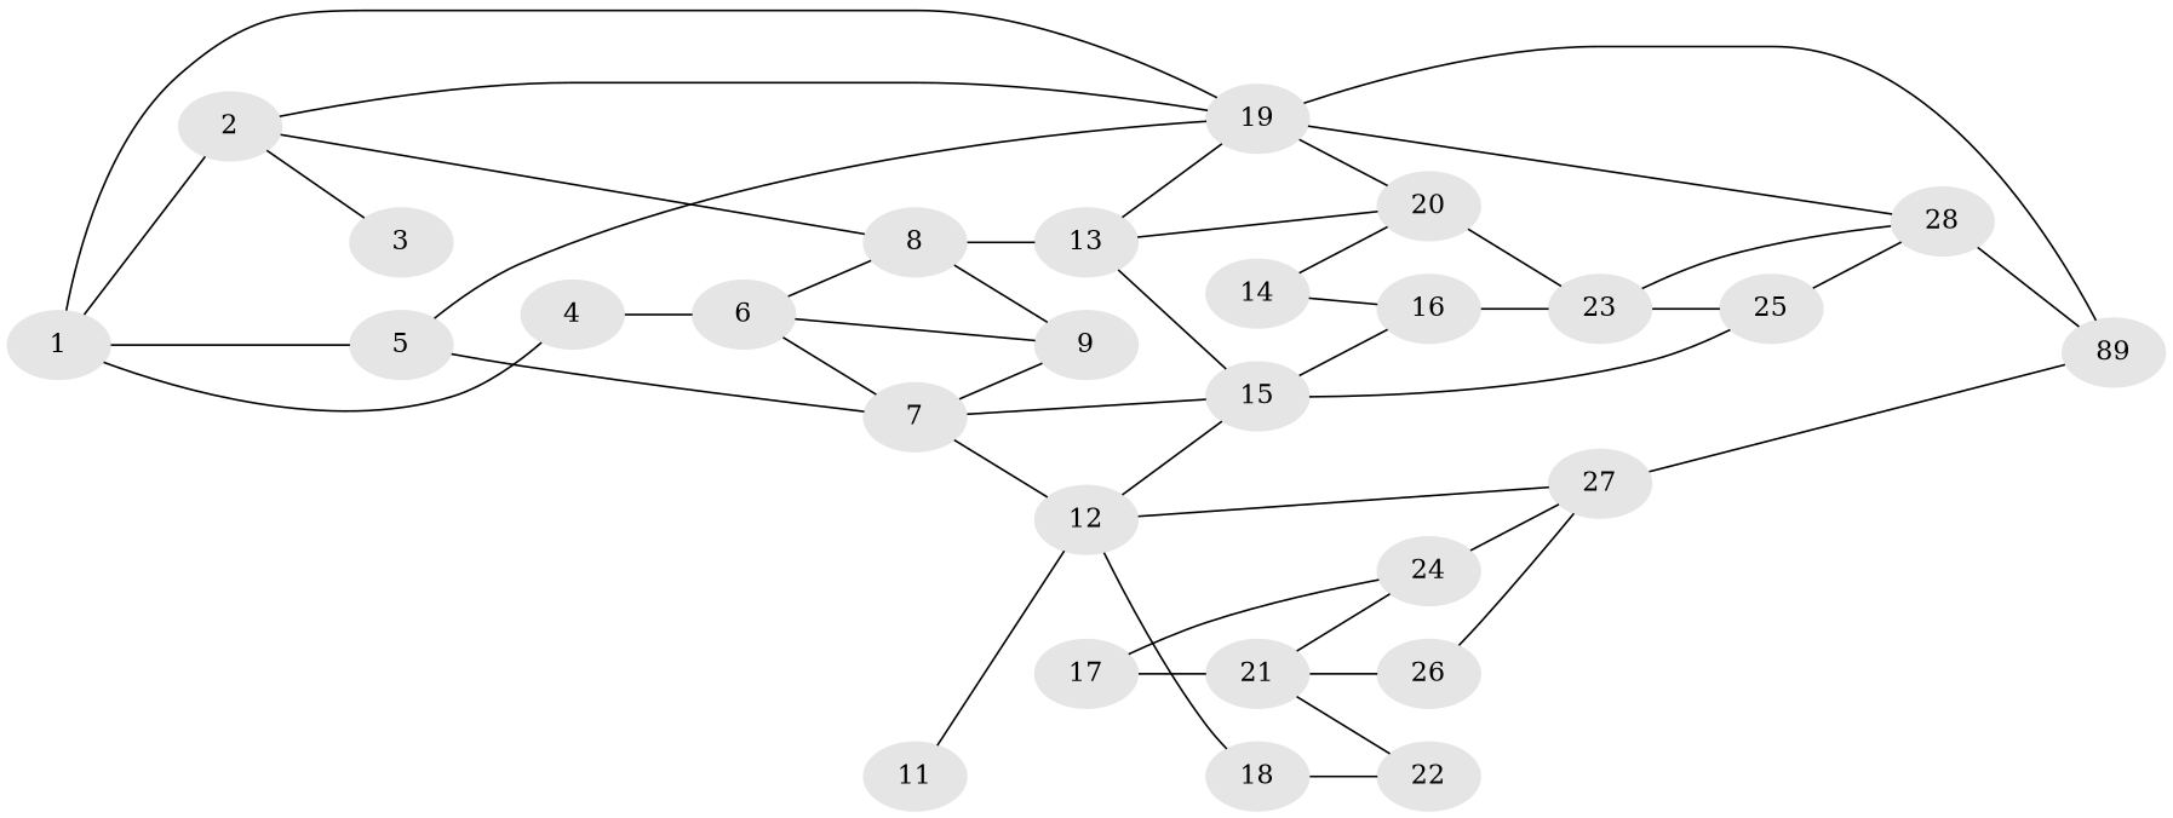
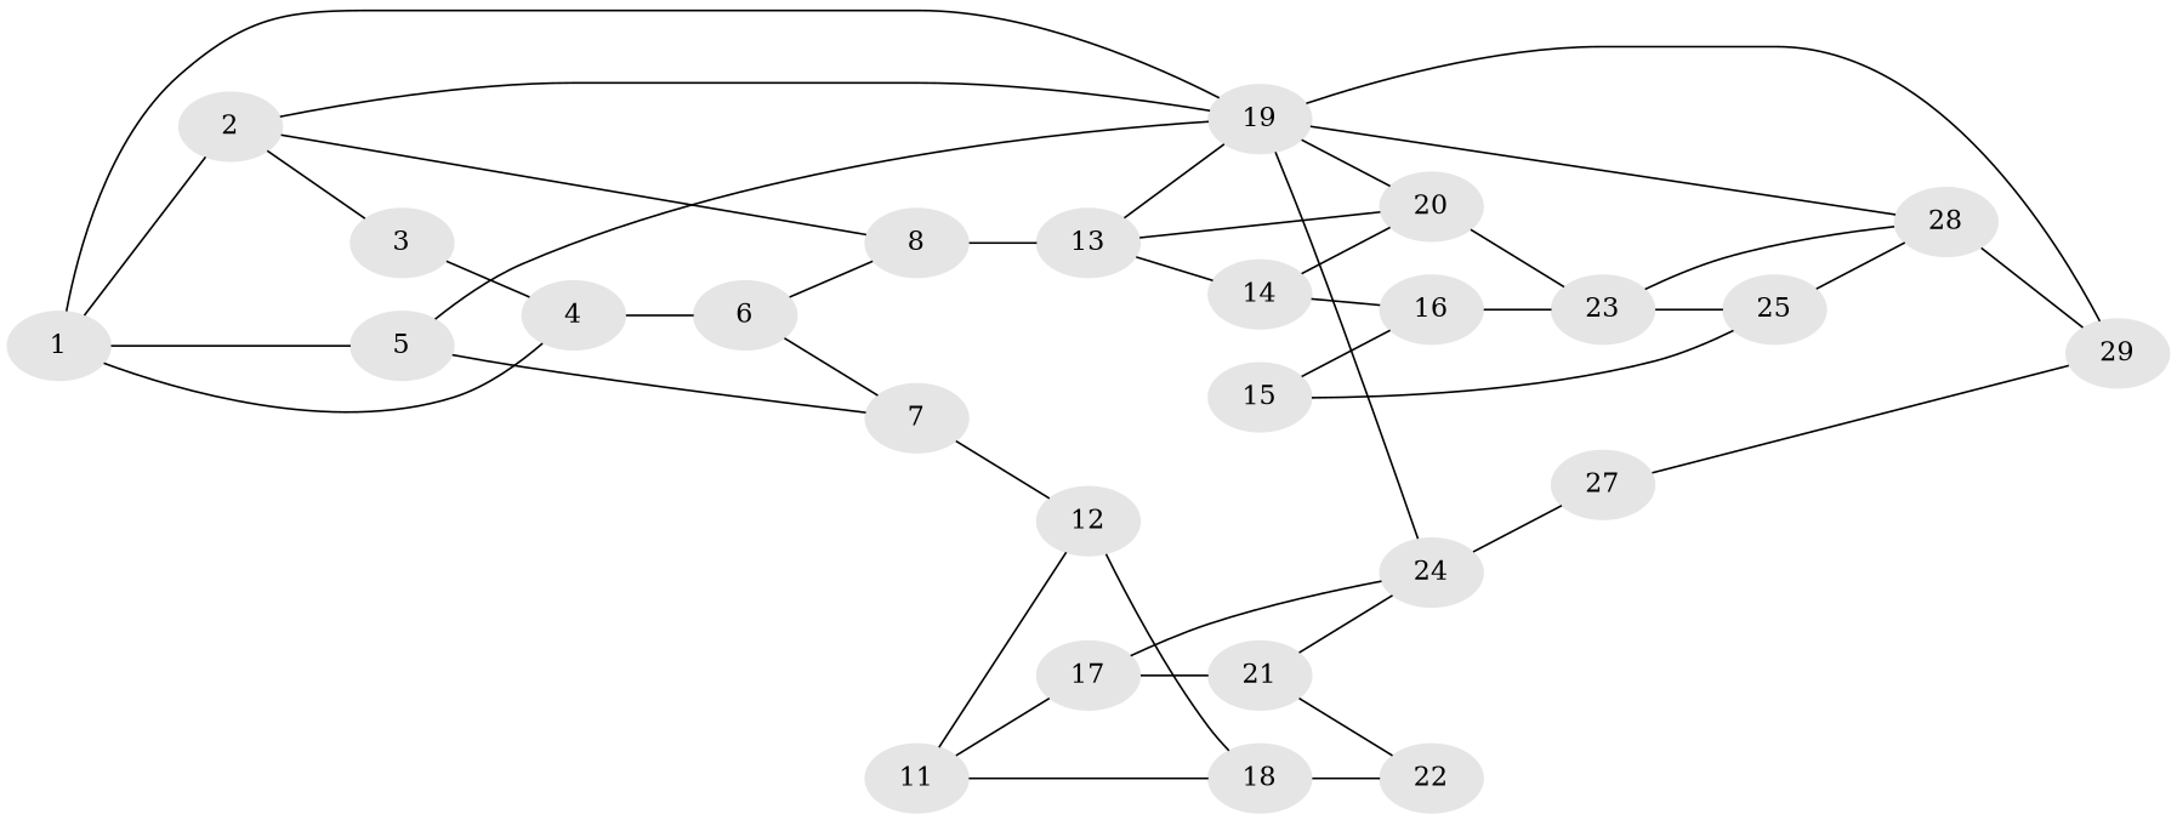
  graph {
    rankdir=LR
    node [color=gray90 style=filled]
    edge [weight=1.0]
    1
    2
    4
    5
    19
    3
    8
    6
    7
    20
    24
    28
-   29 [label=89]
-   9
+   29
    13
    12
    15
    18
    27
    16
    25
    14
    11
    17
    21
    22
    23
-   26
    1 -- 2
    1 -- 4
    1 -- 5 [weight=2.0]
    1 -- 19
    2 -- 19 [weight=3.0]
    2 -- 3
    2 -- 8
    4 -- 6 [weight=2.0]
    5 -- 19
    5 -- 7
    19 -- 20
+   19 -- 24
    19 -- 28 [weight=3.0]
    19 -- 29
-   8 -- 9
+   3 -- 4 [weight=3.0]
    8 -- 13
    6 -- 8
    6 -- 7
-   6 -- 9
-   7 -- 9 [weight=2.0]
    7 -- 12
-   7 -- 15
    20 -- 23
    24 -- 27
    28 -- 29
    13 -- 19
    13 -- 20 [weight=2.0]
-   13 -- 15
-   12 -- 15
+   13 -- 14
    12 -- 18
-   12 -- 27 [weight=2.0]
    15 -- 16
    15 -- 25 [weight=2.0]
    18 -- 22 [weight=2.0]
    27 -- 29 [weight=2.0]
    16 -- 23 [weight=2.0]
    25 -- 28 [weight=2.0]
    14 -- 20 [weight=2.0]
    14 -- 16
    11 -- 12
+   11 -- 18 [weight=3.0]
+   11 -- 17
    17 -- 24
    17 -- 21
    21 -- 24
    21 -- 22 [weight=2.0]
-   21 -- 26 [weight=2.0]
    23 -- 28
    23 -- 25 [weight=2.0]
-   26 -- 27
  }
